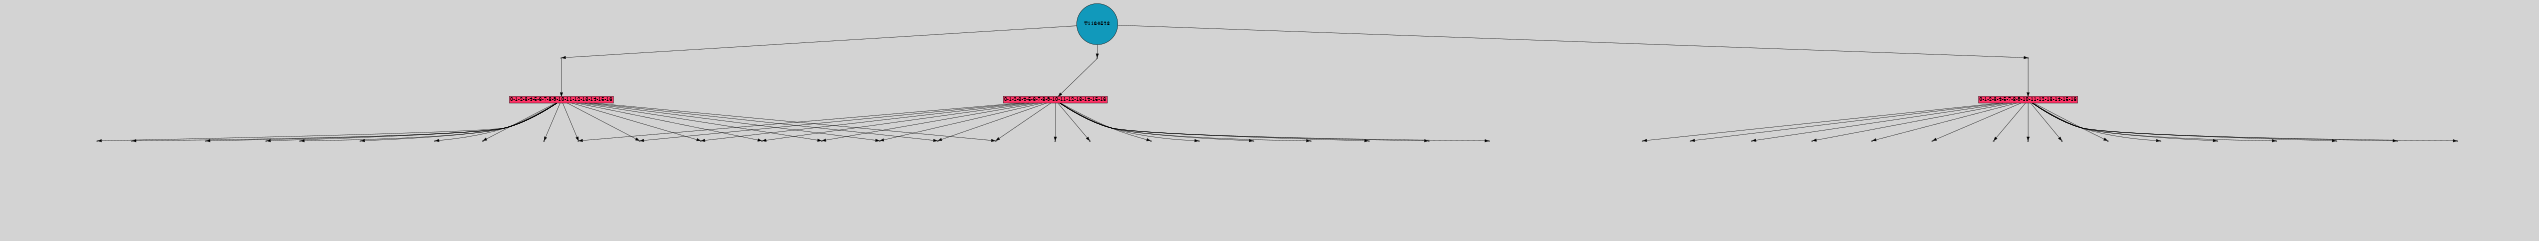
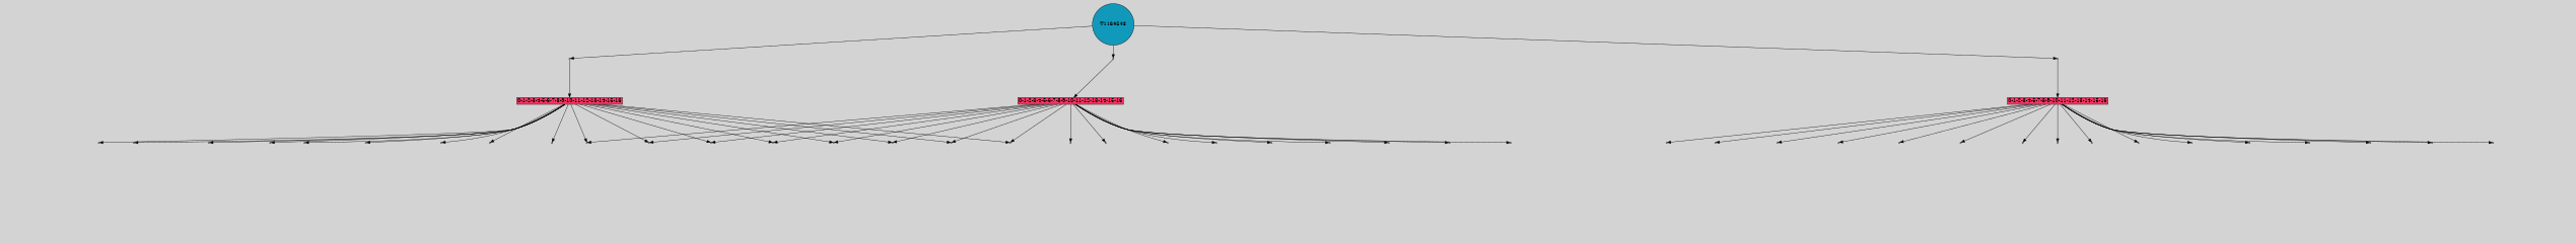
  digraph {
    bgcolor=lightgray
    fontname="DejaVu Serif"
    node [shape=box style=filled fontname="DejaVu Serif"]
    edge [fontname="DejaVu Serif"]
-   T1164523 [fillcolor="#1199bb" shape=circle]
+   T1164523 [fillcolor="#1199bb" label=T1164543 shape=circle]
    n2 [fillcolor="#cccccc" label=0 shape=point]
    n3 [fillcolor="#cccccc" label=0 shape=point]
    n4 [fillcolor="#cccccc" label=0 shape=point]
    n5 [fillcolor="#ff3366" height=0 label="0-1-2-3-4-5-6-7-8-9-10-11-12-13-14-15-16" margin=0.03 width=0]
    n6 [fillcolor="#cccccc" label=1 shape=point]
    n7 [fillcolor="#cccccc" label=1 shape=point]
    n8 [fillcolor="#cccccc" label=1 shape=point]
    n9 [fillcolor="#cccccc" label=1 shape=point]
    n10 [fillcolor="#cccccc" label=1 shape=point]
    n11 [fillcolor="#cccccc" label=1 shape=point]
    n12 [fillcolor="#cccccc" label=1 shape=point]
    n13 [fillcolor="#cccccc" label=1 shape=point]
    n14 [fillcolor="#cccccc" label=1 shape=point]
    n15 [fillcolor="#cccccc" label=1 shape=point]
    n16 [fillcolor="#cccccc" label=1 shape=point]
    n17 [fillcolor="#cccccc" label=1 shape=point]
    n18 [fillcolor="#cccccc" label=1 shape=point]
    n19 [fillcolor="#cccccc" label=1 shape=point]
    n20 [fillcolor="#cccccc" label=1 shape=point]
    n21 [fillcolor="#cccccc" label=1 shape=point]
    n22 [fillcolor="#cccccc" label=1 shape=point]
    n23 [fillcolor="#ff3366" height=0 label="0-1-2-3-4-5-7-8-9-10-11-12-13-14-15-16" margin=0.03 width=0]
    n24 [fillcolor="#cccccc" label=1 shape=point]
    n25 [fillcolor="#cccccc" label=1 shape=point]
    n26 [fillcolor="#cccccc" label=1 shape=point]
    n27 [fillcolor="#cccccc" label=1 shape=point]
    n28 [fillcolor="#cccccc" label=1 shape=point]
    n29 [fillcolor="#cccccc" label=1 shape=point]
    n30 [fillcolor="#cccccc" label=1 shape=point]
    n31 [fillcolor="#cccccc" label=1 shape=point]
    n32 [fillcolor="#cccccc" label=1 shape=point]
    n33 [fillcolor="#cccccc" label=1 shape=point]
    n34 [fillcolor="#cccccc" label=1 shape=point]
    n35 [fillcolor="#cccccc" label=1 shape=point]
    n36 [fillcolor="#cccccc" label=1 shape=point]
    n37 [fillcolor="#cccccc" label=1 shape=point]
    n38 [fillcolor="#cccccc" label=1 shape=point]
    n39 [fillcolor="#cccccc" label=1 shape=point]
    n40 [fillcolor="#ff3366" height=0 label="0-1-2-3-4-5-6-7-8-9-10-11-12-13-14-15-16" margin=0.03 width=0]
    n41 [fillcolor="#cccccc" label=1 shape=point]
    n42 [fillcolor="#cccccc" label=1 shape=point]
    n43 [fillcolor="#cccccc" label=1 shape=point]
    n44 [fillcolor="#cccccc" label=1 shape=point]
    n45 [fillcolor="#cccccc" label=1 shape=point]
    n46 [fillcolor="#cccccc" label=1 shape=point]
    n47 [fillcolor="#cccccc" label=1 shape=point]
    n48 [fillcolor="#cccccc" label=1 shape=point]
    n49 [fillcolor="#cccccc" label=1 shape=point]
    n50 [label="1|1&1|353#1|87&#92;n2|7&0|305#1|368&#92;n3|0&0|89#0|271&#92;n" style=invis]
    n51 [label="12|6&1|206#1|274&#92;n4|3&1|60#1|221&#92;n14|7&0|302#1|322&#92;n7|0&0|159#0|354&#92;n11|1&1|118#0|91&#92;n10|2&1|45#0|297&#92;n0|6&0|138#0|178&#92;n12|1&1|132#0|144&#92;n1|5&0|206#1|115&#92;n13|0&0|233#0|213&#92;n" style=invis]
    n52 [label="1|1&1|353#1|87&#92;n2|7&0|305#1|368&#92;n3|0&0|89#0|271&#92;n" style=invis]
    n53 [label="8|6&1|113#1|282&#92;n18|2&0|198#1|220&#92;n15|0&0|178#0|7&#92;n7|5&1|230#1|162&#92;n2|0&0|269#0|144&#92;n" style=invis]
    n54 [label="15|4&1|137#0|349&#92;n17|1&1|334#0|368&#92;n17|0&0|145#1|360&#92;n17|0&0|248#0|276&#92;n18|6&0|188#1|96&#92;n11|2&0|318#1|169&#92;n10|3&0|34#0|336&#92;n10|2&0|307#1|102&#92;n18|0&0|146#1|236&#92;n" style=invis]
    n55 [label="14|6&1|182#1|137&#92;n5|0&0|342#1|170&#92;n" style=invis]
    n56 [label="10|5&1|279#1|16&#92;n15|2&0|277#1|261&#92;n12|6&1|199#1|114&#92;n11|4&1|368#0|178&#92;n19|3&0|133#1|16&#92;n10|5&0|36#0|147&#92;n4|0&0|181#0|6&#92;n" style=invis]
    n57 [label="17|1&1|150#1|116&#92;n11|3&0|305#1|136&#92;n3|3&0|155#1|105&#92;n13|0&1|289#0|51&#92;n1|5&1|239#0|352&#92;n10|7&1|95#0|256&#92;n12|4&0|21#0|183&#92;n18|4&0|196#1|290&#92;n10|1&1|272#1|198&#92;n3|4&0|25#0|316&#92;n17|3&0|156#1|351&#92;n7|3&0|107#0|317&#92;n18|0&0|35#1|309&#92;n" style=invis]
    n58 [label="12|0&1|243#1|138&#92;n" style=invis]
    n59 [label="0|0&1|266#1|155&#92;n" style=invis]
    n60 [label="16|0&1|158#1|210&#92;n14|2&1|234#1|360&#92;n0|1&1|197#0|248&#92;n12|1&1|356#0|297&#92;n12|0&0|145#0|26&#92;n13|2&1|110#0|160&#92;n2|1&0|346#0|354&#92;n15|0&0|73#0|65&#92;n" style=invis]
    n61 [label="18|0&1|30#0|210&#92;n" style=invis]
    n62 [label="9|7&1|302#1|124&#92;n7|4&0|47#1|45&#92;n0|3&1|289#0|12&#92;n14|7&1|311#0|51&#92;n1|3&1|85#0|63&#92;n2|0&0|211#0|107&#92;n" style=invis]
    n63 [label="12|3&1|20#1|198&#92;n7|0&0|171#1|233&#92;n" style=invis]
    n64 [label="15|0&1|17#1|125&#92;n16|5&0|48#1|105&#92;n8|0&0|101#0|106&#92;n" style=invis]
    n65 [label="15|0&1|257#0|182&#92;n4|3&1|165#0|56&#92;n5|2&0|19#0|338&#92;n18|4&0|202#1|112&#92;n8|5&1|158#0|247&#92;n11|1&0|189#0|268&#92;n12|0&0|65#1|373&#92;n" style=invis]
    n66 [label="15|4&1|151#1|71&#92;n2|1&0|300#1|147&#92;n19|0&0|145#1|311&#92;n" style=invis]
    n67 [label="14|2&1|111#1|125&#92;n2|0&0|202#0|66&#92;n" style=invis]
    n68 [label="13|2&1|132#1|195&#92;n8|3&1|213#0|40&#92;n15|0&0|154#1|366&#92;n13|0&0|224#0|200&#92;n4|1&0|168#0|355&#92;n10|1&0|185#1|173&#92;n1|4&0|321#1|277&#92;n2|5&0|28#0|180&#92;n11|2&1|339#1|319&#92;n11|0&0|90#0|357&#92;n" style=invis]
    n69 [label="1|7&1|106#1|115&#92;n9|5&1|317#0|150&#92;n5|4&0|109#0|202&#92;n8|1&1|128#0|130&#92;n11|5&0|228#1|184&#92;n4|7&0|289#0|343&#92;n11|0&0|15#0|69&#92;n" style=invis]
    n70 [label="12|2&1|254#1|223&#92;n15|0&0|178#0|7&#92;n1|0&0|320#1|207&#92;n" style=invis]
    n71 [label="12|0&1|243#1|138&#92;n" style=invis]
    n72 [label="7|6&1|49#0|303&#92;n13|7&0|326#1|70&#92;n17|4&0|359#1|20&#92;n11|4&0|52#1|164&#92;n1|0&1|268#0|180&#92;n" style=invis]
    n73 [label="3|6&1|252#1|216&#92;n9|1&0|14#0|332&#92;n4|3&1|247#0|70&#92;n12|7&0|281#1|251&#92;n10|7&0|47#0|275&#92;n15|0&0|343#0|354&#92;n2|5&1|110#0|352&#92;n10|2&0|261#1|236&#92;n11|1&1|259#0|66&#92;n19|7&1|191#1|194&#92;n11|5&1|104#0|369&#92;n10|1&0|333#1|163&#92;n17|5&1|90#1|160&#92;n4|3&0|271#0|349&#92;n4|0&0|353#0|147&#92;n" style=invis]
    n74 [label="5|0&1|362#0|299&#92;n9|7&1|7#1|14&#92;n12|4&0|112#0|183&#92;n17|3&0|156#1|351&#92;n7|3&0|107#0|45&#92;n18|0&0|35#1|309&#92;n" style=invis]
    n75 [label="13|0&1|266#1|204&#92;n13|0&1|130#0|72&#92;n9|0&0|272#0|209&#92;n" style=invis]
    n76 [label="0|0&1|266#1|165&#92;n12|0&0|32#1|262&#92;n" style=invis]
    n77 [label="7|0&1|292#1|342&#92;n" style=invis]
    n78 [label="14|0&1|194#1|240&#92;n" style=invis]
    n79 [label="16|4&1|324#1|71&#92;n0|4&1|326#0|196&#92;n10|6&1|328#0|68&#92;n10|3&0|358#0|230&#92;n3|5&0|227#1|133&#92;n3|6&1|14#0|53&#92;n16|2&0|278#1|137&#92;n11|0&1|135#0|138&#92;n" style=invis]
    n80 [label="15|3&1|48#0|36&#92;n12|6&0|67#0|171&#92;n8|5&1|11#0|113&#92;n10|3&1|125#0|357&#92;n2|7&0|38#1|145&#92;n3|0&0|302#1|129&#92;n3|2&0|23#0|96&#92;n1|4&0|275#1|277&#92;n2|5&0|148#0|180&#92;n11|0&0|90#0|357&#92;n" style=invis]
    n81 [label="5|3&1|369#1|74&#92;n4|4&1|73#0|155&#92;n8|5&1|158#0|247&#92;n11|1&0|189#0|268&#92;n12|0&0|65#1|373&#92;n" style=invis]
    n82 [label="18|6&1|234#0|173&#92;n15|1&0|358#0|17&#92;n19|0&0|145#1|311&#92;n16|3&0|240#1|197&#92;n9|1&0|235#0|287&#92;n12|0&0|65#1|70&#92;n" style=invis]
    n83 [label="15|3&1|356#0|86&#92;n13|0&0|35#1|70&#92;n" style=invis]
    n84 [label="17|0&1|249#0|287&#92;n16|5&0|48#1|105&#92;n8|0&0|101#0|106&#92;n" style=invis]
    n85 [label="17|7&1|45#1|215&#92;n8|4&1|373#0|229&#92;n11|5&0|116#1|184&#92;n11|0&0|15#0|69&#92;n" style=invis]
    n86 [label="8|6&1|113#1|282&#92;n18|2&0|198#1|220&#92;n15|0&0|178#0|7&#92;n7|5&1|230#1|162&#92;n2|0&0|269#0|144&#92;n" style=invis]
    n87 [label="15|4&1|137#0|349&#92;n17|1&1|334#0|368&#92;n17|0&0|145#1|360&#92;n17|0&0|248#0|276&#92;n18|6&0|188#1|96&#92;n11|2&0|318#1|169&#92;n10|3&0|34#0|336&#92;n10|2&0|307#1|102&#92;n18|0&0|146#1|236&#92;n" style=invis]
    n88 [label="10|5&1|279#1|16&#92;n15|2&0|277#1|261&#92;n12|6&1|199#1|114&#92;n11|4&1|368#0|178&#92;n19|3&0|133#1|16&#92;n10|5&0|36#0|147&#92;n4|0&0|181#0|6&#92;n" style=invis]
    n89 [label="12|0&1|243#1|138&#92;n" style=invis]
    n90 [label="16|0&1|158#1|210&#92;n14|2&1|234#1|360&#92;n0|1&1|197#0|248&#92;n12|1&1|356#0|297&#92;n12|0&0|145#0|26&#92;n13|2&1|110#0|160&#92;n2|1&0|346#0|354&#92;n15|0&0|73#0|65&#92;n" style=invis]
    n91 [label="9|7&1|302#1|124&#92;n7|4&0|47#1|45&#92;n0|3&1|289#0|12&#92;n14|7&1|311#0|51&#92;n1|3&1|85#0|63&#92;n2|0&0|211#0|107&#92;n" style=invis]
    n92 [label="15|0&1|257#0|182&#92;n4|3&1|165#0|56&#92;n5|2&0|19#0|338&#92;n18|4&0|202#1|112&#92;n8|5&1|158#0|247&#92;n11|1&0|189#0|268&#92;n12|0&0|65#1|373&#92;n" style=invis]
    n93 [label="13|4&1|202#1|209&#92;n11|4&1|1#0|372&#92;n2|1&0|300#1|147&#92;n19|0&0|145#1|311&#92;n" style=invis]
    n94 [label="14|2&1|111#1|125&#92;n2|0&0|202#0|66&#92;n" style=invis]
    T1164523 -> n2
    T1164523 -> n3
    T1164523 -> n4
    n2 -> n5
    n2 -> n50 [style=invis]
    n3 -> n23
    n3 -> n51 [style=invis]
    n4 -> n40
    n4 -> n52 [style=invis]
    n5 -> n6
    n5 -> n7
    n5 -> n8
    n5 -> n9
    n5 -> n10
    n5 -> n11
    n5 -> n12
    n5 -> n13
    n5 -> n14
    n5 -> n15
    n5 -> n16
    n5 -> n17
    n5 -> n18
    n5 -> n19
    n5 -> n20
    n5 -> n21
    n5 -> n22
    n6 -> n53 [style=invis]
    n7 -> n54 [style=invis]
    n8 -> n55 [style=invis]
    n9 -> n56 [style=invis]
    n10 -> n57 [style=invis]
    n11 -> n58 [style=invis]
    n12 -> n59 [style=invis]
    n13 -> n60 [style=invis]
    n14 -> n61 [style=invis]
    n15 -> n62 [style=invis]
    n16 -> n63 [style=invis]
    n17 -> n64 [style=invis]
    n18 -> n65 [style=invis]
    n19 -> n66 [style=invis]
    n20 -> n67 [style=invis]
    n21 -> n68 [style=invis]
    n22 -> n69 [style=invis]
    n23 -> n24
    n23 -> n25
    n23 -> n26
    n23 -> n27
    n23 -> n28
    n23 -> n29
    n23 -> n30
    n23 -> n31
    n23 -> n32
    n23 -> n33
    n23 -> n34
    n23 -> n35
    n23 -> n36
    n23 -> n37
    n23 -> n38
    n23 -> n39
    n24 -> n70 [style=invis]
    n25 -> n71 [style=invis]
    n26 -> n72 [style=invis]
    n27 -> n73 [style=invis]
    n28 -> n74 [style=invis]
    n29 -> n75 [style=invis]
    n30 -> n76 [style=invis]
    n31 -> n77 [style=invis]
    n32 -> n78 [style=invis]
    n33 -> n79 [style=invis]
    n34 -> n80 [style=invis]
    n35 -> n81 [style=invis]
    n36 -> n82 [style=invis]
    n37 -> n83 [style=invis]
    n38 -> n84 [style=invis]
    n39 -> n85 [style=invis]
    n40 -> n8
    n40 -> n10
    n40 -> n12
    n40 -> n14
    n40 -> n16
    n40 -> n17
    n40 -> n21
    n40 -> n22
    n40 -> n41
    n40 -> n42
    n40 -> n43
    n40 -> n44
    n40 -> n45
    n40 -> n46
    n40 -> n47
    n40 -> n48
    n40 -> n49
    n41 -> n86 [style=invis]
    n42 -> n87 [style=invis]
    n43 -> n88 [style=invis]
    n44 -> n89 [style=invis]
    n45 -> n90 [style=invis]
    n46 -> n91 [style=invis]
    n47 -> n92 [style=invis]
    n48 -> n93 [style=invis]
    n49 -> n94 [style=invis]
  }
